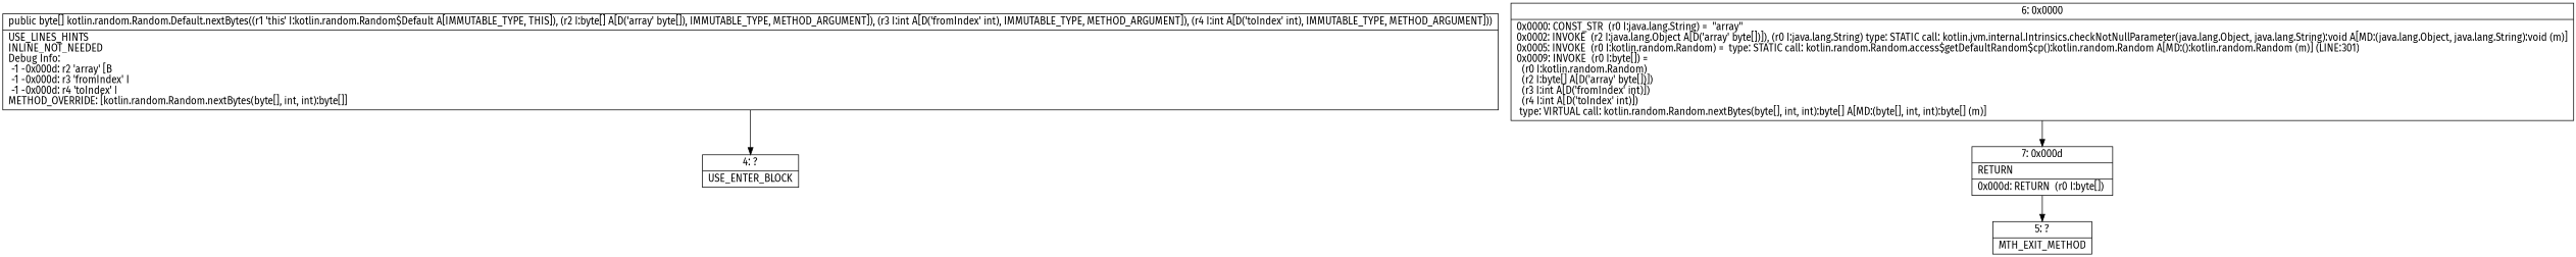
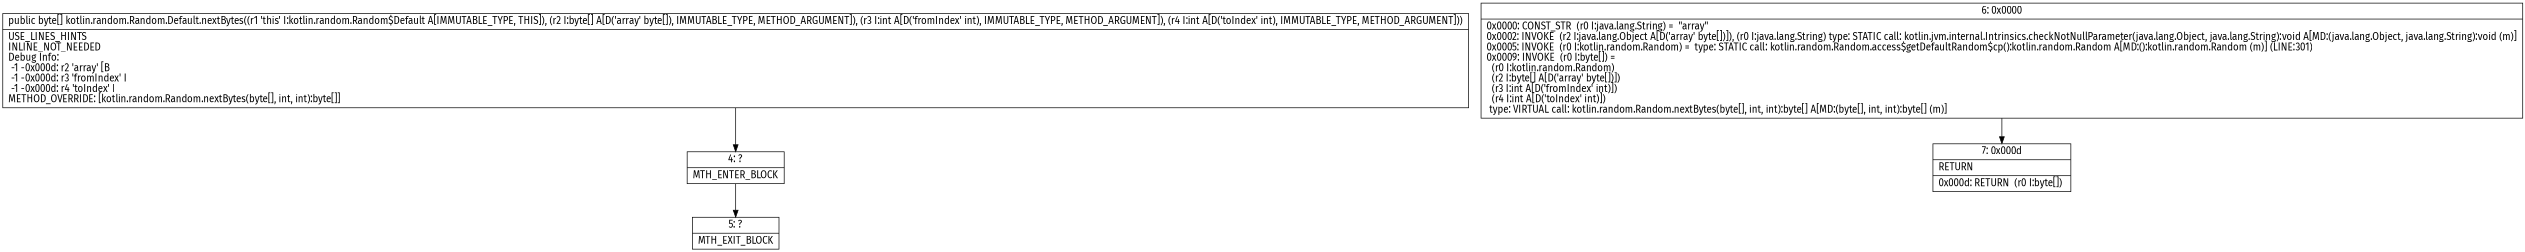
  digraph {
    fontname="Fira Sans"
    node [fontname="Fira Sans" shape=record]
    edge [fontname="Fira Sans"]
-   n1 [label="{4\:\ ?|USE_ENTER_BLOCK\l}"]
+   n1 [label="{4\:\ ?|MTH_ENTER_BLOCK\l}"]
    n2 [label="{6\:\ 0x0000|0x0000: CONST_STR  (r0 I:java.lang.String) =  \"array\" \l0x0002: INVOKE  (r2 I:java.lang.Object A[D('array' byte[])]), (r0 I:java.lang.String) type: STATIC call: kotlin.jvm.internal.Intrinsics.checkNotNullParameter(java.lang.Object, java.lang.String):void A[MD:(java.lang.Object, java.lang.String):void (m)]\l0x0005: INVOKE  (r0 I:kotlin.random.Random) =  type: STATIC call: kotlin.random.Random.access$getDefaultRandom$cp():kotlin.random.Random A[MD:():kotlin.random.Random (m)] (LINE:301)\l0x0009: INVOKE  (r0 I:byte[]) = \l  (r0 I:kotlin.random.Random)\l  (r2 I:byte[] A[D('array' byte[])])\l  (r3 I:int A[D('fromIndex' int)])\l  (r4 I:int A[D('toIndex' int)])\l type: VIRTUAL call: kotlin.random.Random.nextBytes(byte[], int, int):byte[] A[MD:(byte[], int, int):byte[] (m)]\l}"]
    n3 [label="{7\:\ 0x000d|RETURN\l|0x000d: RETURN  (r0 I:byte[]) \l}"]
-   n4 [label="{5\:\ ?|MTH_EXIT_METHOD\l}"]
+   n4 [label="{5\:\ ?|MTH_EXIT_BLOCK\l}"]
    n5 [label="{public byte[] kotlin.random.Random.Default.nextBytes((r1 'this' I:kotlin.random.Random$Default A[IMMUTABLE_TYPE, THIS]), (r2 I:byte[] A[D('array' byte[]), IMMUTABLE_TYPE, METHOD_ARGUMENT]), (r3 I:int A[D('fromIndex' int), IMMUTABLE_TYPE, METHOD_ARGUMENT]), (r4 I:int A[D('toIndex' int), IMMUTABLE_TYPE, METHOD_ARGUMENT]))  | USE_LINES_HINTS\lINLINE_NOT_NEEDED\lDebug Info:\l  \-1 \-0x000d: r2 'array' [B\l  \-1 \-0x000d: r3 'fromIndex' I\l  \-1 \-0x000d: r4 'toIndex' I\lMETHOD_OVERRIDE: [kotlin.random.Random.nextBytes(byte[], int, int):byte[]]\l}"]
    n2 -> n3
-   n3 -> n4
+   n1 -> n4
    n5 -> n1
  }
